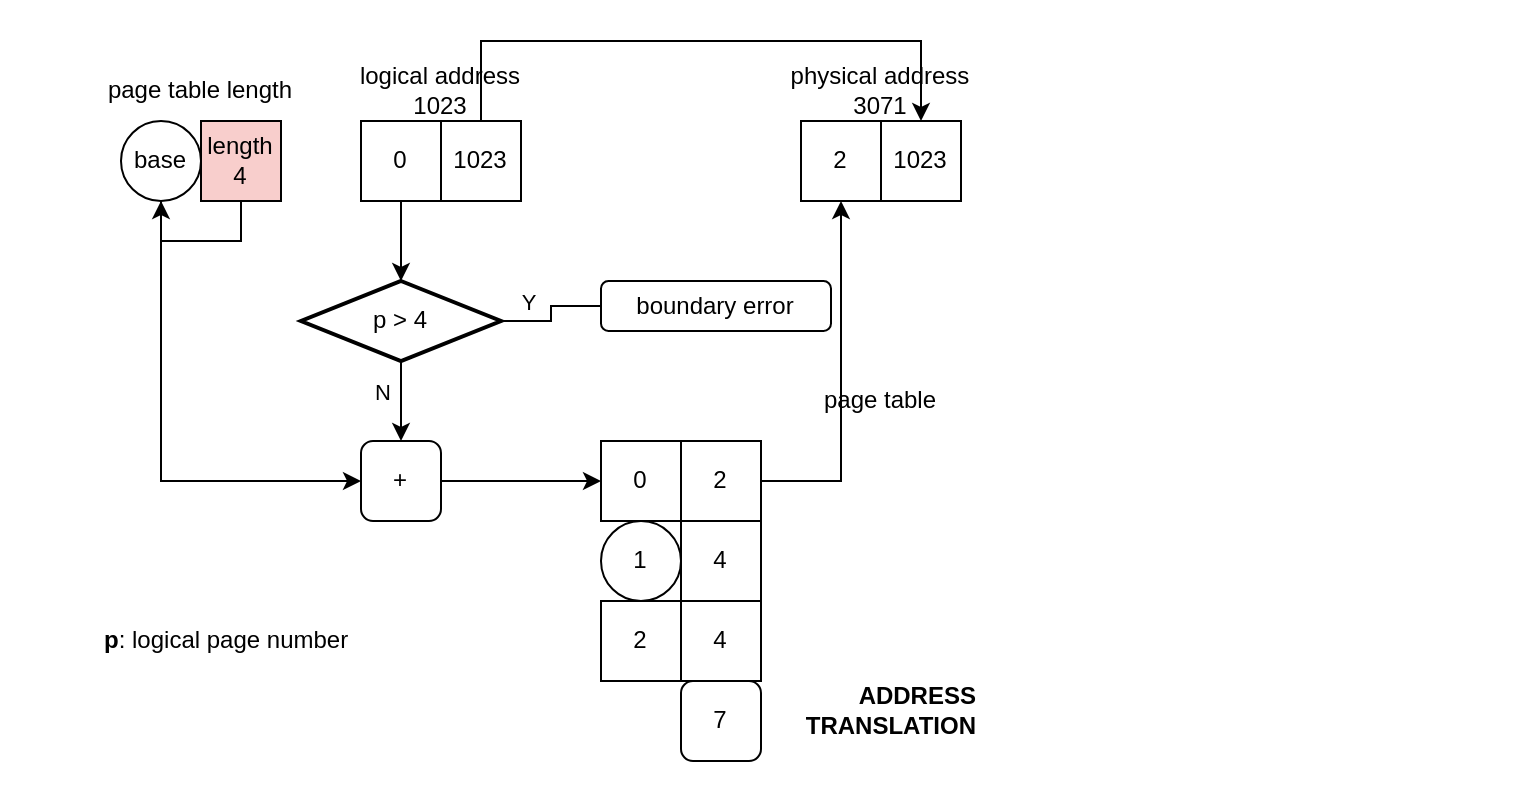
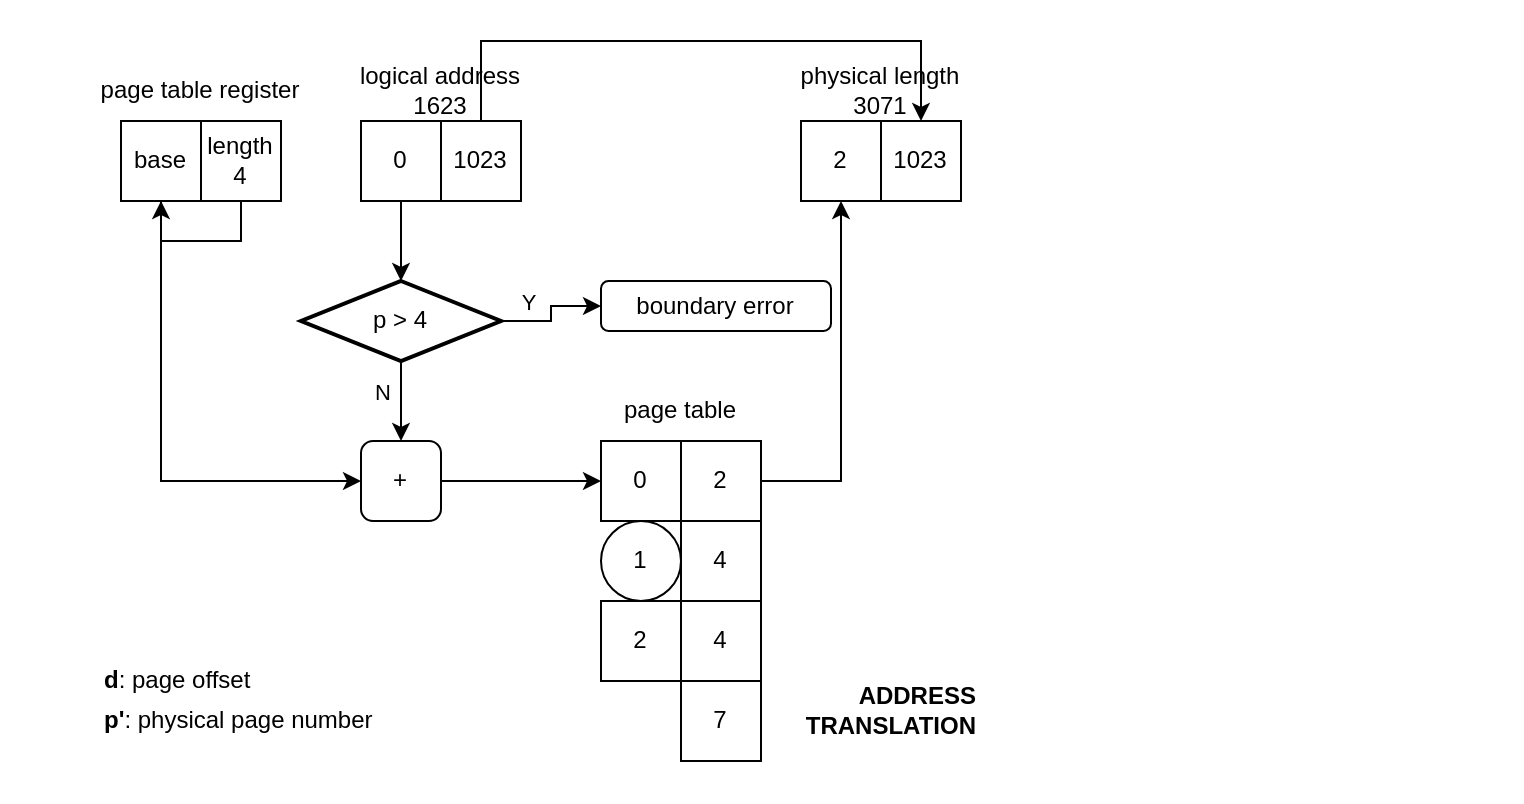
  <mxCell id="0" />
  <mxCell id="1" parent="0" />
  <mxCell id="2" value="" style="group" parent="1" vertex="1" connectable="0"><mxGeometry x="20" y="30" width="160" height="70" as="geometry" /></mxCell>
- <mxCell id="3" value="base" style="ellipse;whiteSpace=wrap;html=1;" parent="2" vertex="1"><mxGeometry x="40" y="30" width="40" height="40" as="geometry" /></mxCell>
- <mxCell id="4" value="length&lt;br&gt;4" style="rounded=0;whiteSpace=wrap;html=1;fillColor=#f8cecc;" parent="2" vertex="1"><mxGeometry x="80" y="30" width="40" height="40" as="geometry" /></mxCell>
- <mxCell id="5" value="page table length" style="text;html=1;align=center;verticalAlign=middle;whiteSpace=wrap;rounded=0;" parent="2" vertex="1"><mxGeometry x="20" width="120" height="30" as="geometry" /></mxCell>
+ <mxCell id="3" value="base" style="rounded=0;whiteSpace=wrap;html=1;" parent="2" vertex="1"><mxGeometry x="40" y="30" width="40" height="40" as="geometry" /></mxCell>
+ <mxCell id="4" value="length&lt;br&gt;4" style="rounded=0;whiteSpace=wrap;html=1;" parent="2" vertex="1"><mxGeometry x="80" y="30" width="40" height="40" as="geometry" /></mxCell>
+ <mxCell id="5" value="page table register" style="text;html=1;align=center;verticalAlign=middle;whiteSpace=wrap;rounded=0;" parent="2" vertex="1"><mxGeometry x="20" width="120" height="30" as="geometry" /></mxCell>
  <mxCell id="6" style="edgeStyle=orthogonalEdgeStyle;rounded=0;orthogonalLoop=1;jettySize=auto;html=1;exitX=0.5;exitY=0;exitDx=0;exitDy=0;entryX=0.5;entryY=0;entryDx=0;entryDy=0;" parent="1" source="21" target="26" edge="1"><mxGeometry relative="1" as="geometry"><Array as="points"><mxPoint x="260" y="20" /><mxPoint x="740" y="20" /></Array></mxGeometry></mxCell>
  <mxCell id="7" value="" style="edgeStyle=orthogonalEdgeStyle;rounded=0;orthogonalLoop=1;jettySize=auto;html=1;" parent="1" source="11" target="14" edge="1"><mxGeometry relative="1" as="geometry" /></mxCell>
  <mxCell id="8" value="N" style="edgeLabel;html=1;align=center;verticalAlign=middle;resizable=0;points=[];" parent="7" vertex="1" connectable="0"><mxGeometry x="-0.25" y="1" relative="1" as="geometry"><mxPoint x="-11" as="offset" /></mxGeometry></mxCell>
- <mxCell id="9" style="edgeStyle=orthogonalEdgeStyle;rounded=0;orthogonalLoop=1;jettySize=auto;html=1;exitX=1;exitY=0.5;exitDx=0;exitDy=0;exitPerimeter=0;entryX=0;entryY=0.5;entryDx=0;entryDy=0;endArrow=none;" parent="1" source="11" target="17" edge="1"><mxGeometry relative="1" as="geometry" /></mxCell>
+ <mxCell id="9" style="edgeStyle=orthogonalEdgeStyle;rounded=0;orthogonalLoop=1;jettySize=auto;html=1;exitX=1;exitY=0.5;exitDx=0;exitDy=0;exitPerimeter=0;entryX=0;entryY=0.5;entryDx=0;entryDy=0;" parent="1" source="11" target="17" edge="1"><mxGeometry relative="1" as="geometry" /></mxCell>
  <mxCell id="10" value="Y" style="edgeLabel;html=1;align=center;verticalAlign=middle;resizable=0;points=[];" parent="9" vertex="1" connectable="0"><mxGeometry x="-0.24" y="4" relative="1" as="geometry"><mxPoint x="-9" y="-6" as="offset" /></mxGeometry></mxCell>
  <mxCell id="11" value="p &amp;gt; 4" style="strokeWidth=2;html=1;shape=mxgraph.flowchart.decision;whiteSpace=wrap;" parent="1" vertex="1"><mxGeometry x="150" y="140" width="100" height="40" as="geometry" /></mxCell>
  <mxCell id="12" style="edgeStyle=orthogonalEdgeStyle;rounded=0;orthogonalLoop=1;jettySize=auto;html=1;exitX=1;exitY=0.5;exitDx=0;exitDy=0;" parent="1" source="35" target="25" edge="1"><mxGeometry relative="1" as="geometry" /></mxCell>
  <mxCell id="13" style="edgeStyle=orthogonalEdgeStyle;rounded=0;orthogonalLoop=1;jettySize=auto;html=1;exitX=1;exitY=0.5;exitDx=0;exitDy=0;entryX=0;entryY=0.5;entryDx=0;entryDy=0;" parent="1" source="14" target="39" edge="1"><mxGeometry relative="1" as="geometry" /></mxCell>
  <mxCell id="14" value="+" style="rounded=1;whiteSpace=wrap;html=1;" parent="1" vertex="1"><mxGeometry x="180" y="220" width="40" height="40" as="geometry" /></mxCell>
  <mxCell id="15" style="edgeStyle=orthogonalEdgeStyle;rounded=0;orthogonalLoop=1;jettySize=auto;html=1;exitX=0.5;exitY=1;exitDx=0;exitDy=0;" parent="1" source="4" target="3" edge="1"><mxGeometry relative="1" as="geometry" /></mxCell>
  <mxCell id="16" style="edgeStyle=orthogonalEdgeStyle;rounded=0;orthogonalLoop=1;jettySize=auto;html=1;exitX=0.5;exitY=1;exitDx=0;exitDy=0;entryX=0;entryY=0.5;entryDx=0;entryDy=0;" parent="1" source="3" target="14" edge="1"><mxGeometry relative="1" as="geometry" /></mxCell>
  <mxCell id="17" value="boundary error" style="rounded=1;whiteSpace=wrap;html=1;" parent="1" vertex="1"><mxGeometry x="300" y="140" width="115" height="25" as="geometry" /></mxCell>
  <mxCell id="18" value="" style="group" parent="1" vertex="1" connectable="0"><mxGeometry x="170" y="30" width="100" height="70" as="geometry" /></mxCell>
  <mxCell id="19" value="" style="group" parent="18" vertex="1" connectable="0"><mxGeometry x="10" y="30" width="80" height="40" as="geometry" /></mxCell>
  <mxCell id="20" value="0" style="rounded=0;whiteSpace=wrap;html=1;" parent="19" vertex="1"><mxGeometry width="40" height="40" as="geometry" /></mxCell>
  <mxCell id="21" value="1023" style="rounded=0;whiteSpace=wrap;html=1;" parent="19" vertex="1"><mxGeometry x="40" width="40" height="40" as="geometry" /></mxCell>
- <mxCell id="22" value="logical address 1023" style="text;html=1;align=center;verticalAlign=middle;whiteSpace=wrap;rounded=0;" parent="18" vertex="1"><mxGeometry width="100" height="30" as="geometry" /></mxCell>
+ <mxCell id="22" value="logical address 1623" style="text;html=1;align=center;verticalAlign=middle;whiteSpace=wrap;rounded=0;" parent="18" vertex="1"><mxGeometry width="100" height="30" as="geometry" /></mxCell>
  <mxCell id="23" value="" style="group" parent="1" vertex="1" connectable="0"><mxGeometry x="360" y="30" width="160" height="70" as="geometry" /></mxCell>
  <mxCell id="24" value="" style="group" parent="23" vertex="1" connectable="0"><mxGeometry y="30" width="160" height="40" as="geometry" /></mxCell>
  <mxCell id="25" value="2" style="rounded=0;whiteSpace=wrap;html=1;" parent="24" vertex="1"><mxGeometry x="40" width="40" height="40" as="geometry" /></mxCell>
  <mxCell id="26" value="1023" style="rounded=0;whiteSpace=wrap;html=1;" parent="24" vertex="1"><mxGeometry x="80" width="40" height="40" as="geometry" /></mxCell>
- <mxCell id="27" value="physical address 3071" style="text;html=1;align=center;verticalAlign=middle;whiteSpace=wrap;rounded=0;" parent="23" vertex="1"><mxGeometry x="25" width="110" height="30" as="geometry" /></mxCell>
+ <mxCell id="27" value="physical length 3071" style="text;html=1;align=center;verticalAlign=middle;whiteSpace=wrap;rounded=0;" parent="23" vertex="1"><mxGeometry x="25" width="110" height="30" as="geometry" /></mxCell>
  <mxCell id="28" style="edgeStyle=orthogonalEdgeStyle;rounded=0;orthogonalLoop=1;jettySize=auto;html=1;exitX=0.5;exitY=1;exitDx=0;exitDy=0;entryX=0.5;entryY=0;entryDx=0;entryDy=0;entryPerimeter=0;" parent="1" source="20" target="11" edge="1"><mxGeometry relative="1" as="geometry" /></mxCell>
  <mxCell id="29" value="" style="group" parent="1" vertex="1" connectable="0"><mxGeometry x="50" y="310" width="160" height="60" as="geometry" /></mxCell>
- <mxCell id="30" value="&lt;b&gt;p&lt;/b&gt;: logical page number" style="text;html=1;align=left;verticalAlign=middle;whiteSpace=wrap;rounded=0;" parent="29" vertex="1"><mxGeometry width="160" height="20" as="geometry" /></mxCell>
- <mxCell id="33" value="page table" style="text;html=1;align=center;verticalAlign=middle;whiteSpace=wrap;rounded=0;" parent="1" vertex="1"><mxGeometry x="410" y="185" width="60" height="30" as="geometry" /></mxCell>
+ <mxCell id="31" value="&lt;b&gt;d&lt;/b&gt;: page offset" style="text;html=1;align=left;verticalAlign=middle;whiteSpace=wrap;rounded=0;" parent="29" vertex="1"><mxGeometry y="20" width="160" height="20" as="geometry" /></mxCell>
+ <mxCell id="32" value="&lt;b&gt;p'&lt;/b&gt;: physical page number" style="text;html=1;align=left;verticalAlign=middle;whiteSpace=wrap;rounded=0;" parent="29" vertex="1"><mxGeometry y="40" width="160" height="20" as="geometry" /></mxCell>
+ <mxCell id="33" value="page table" style="text;html=1;align=center;verticalAlign=middle;whiteSpace=wrap;rounded=0;" parent="1" vertex="1"><mxGeometry x="310" y="190" width="60" height="30" as="geometry" /></mxCell>
  <mxCell id="34" value="" style="group" parent="1" vertex="1" connectable="0"><mxGeometry x="300" y="220" width="80" height="160" as="geometry" /></mxCell>
  <mxCell id="35" value="2" style="rounded=0;whiteSpace=wrap;html=1;" parent="34" vertex="1"><mxGeometry x="40" width="40" height="40" as="geometry" /></mxCell>
  <mxCell id="36" value="4" style="rounded=0;whiteSpace=wrap;html=1;" parent="34" vertex="1"><mxGeometry x="40" y="40" width="40" height="40" as="geometry" /></mxCell>
  <mxCell id="37" value="4" style="rounded=0;whiteSpace=wrap;html=1;" parent="34" vertex="1"><mxGeometry x="40" y="80" width="40" height="40" as="geometry" /></mxCell>
- <mxCell id="38" value="7" style="whiteSpace=wrap;html=1;rounded=1;" parent="34" vertex="1"><mxGeometry x="40" y="120" width="40" height="40" as="geometry" /></mxCell>
+ <mxCell id="38" value="7" style="rounded=0;whiteSpace=wrap;html=1;" parent="34" vertex="1"><mxGeometry x="40" y="120" width="40" height="40" as="geometry" /></mxCell>
  <mxCell id="39" value="0" style="rounded=0;whiteSpace=wrap;html=1;" parent="34" vertex="1"><mxGeometry width="40" height="40" as="geometry" /></mxCell>
  <mxCell id="40" value="1" style="ellipse;whiteSpace=wrap;html=1;" parent="34" vertex="1"><mxGeometry y="40" width="40" height="40" as="geometry" /></mxCell>
  <mxCell id="41" value="2" style="rounded=0;whiteSpace=wrap;html=1;" parent="34" vertex="1"><mxGeometry y="80" width="40" height="40" as="geometry" /></mxCell>
  <mxCell id="42" value="&lt;b&gt;ADDRESS&lt;br&gt;TRANSLATION&lt;/b&gt;" style="text;html=1;align=right;verticalAlign=middle;whiteSpace=wrap;rounded=0;" parent="1" vertex="1"><mxGeometry x="430" y="340" width="60" height="30" as="geometry" /></mxCell>
